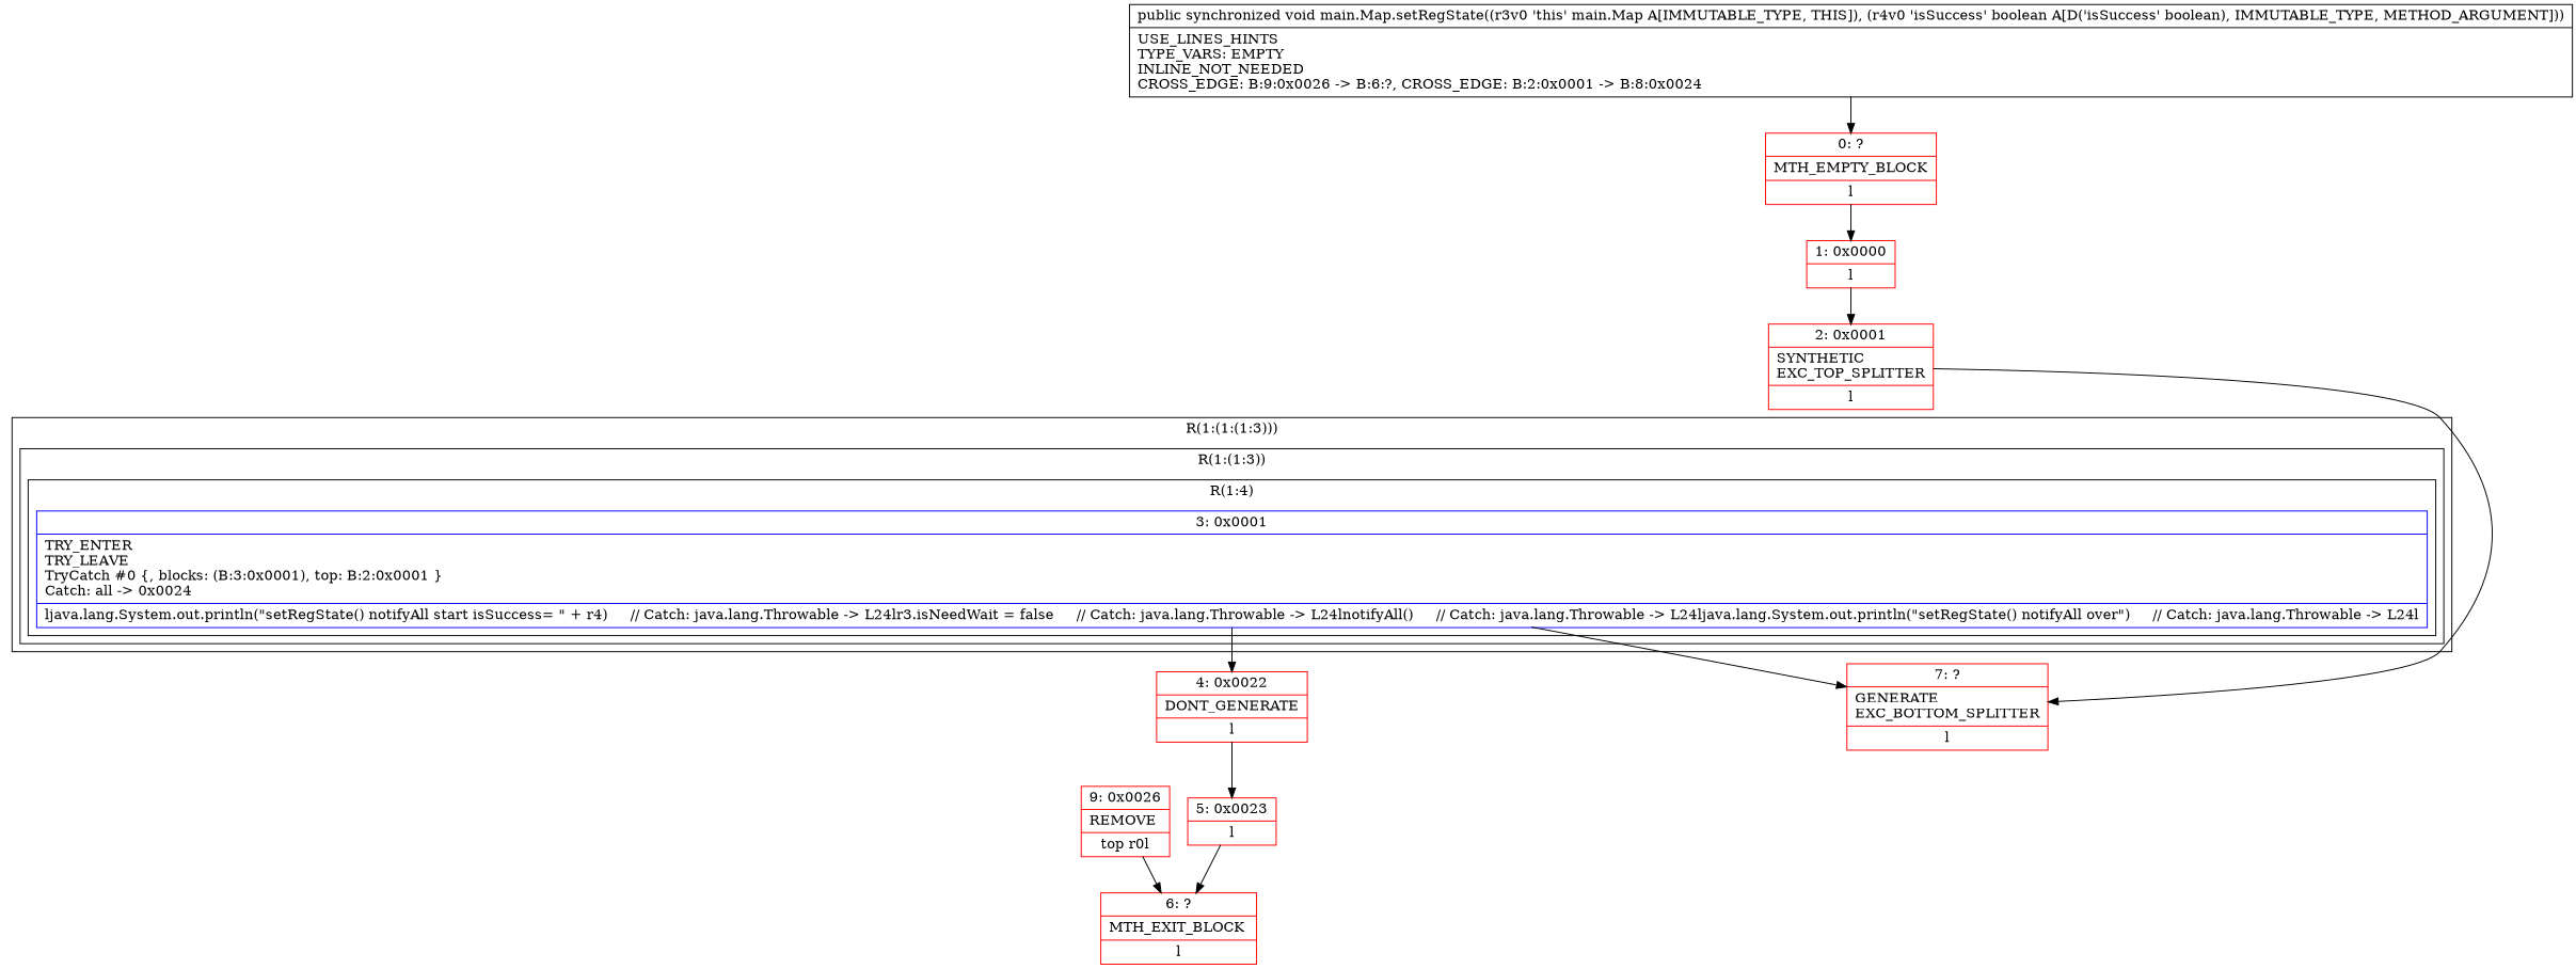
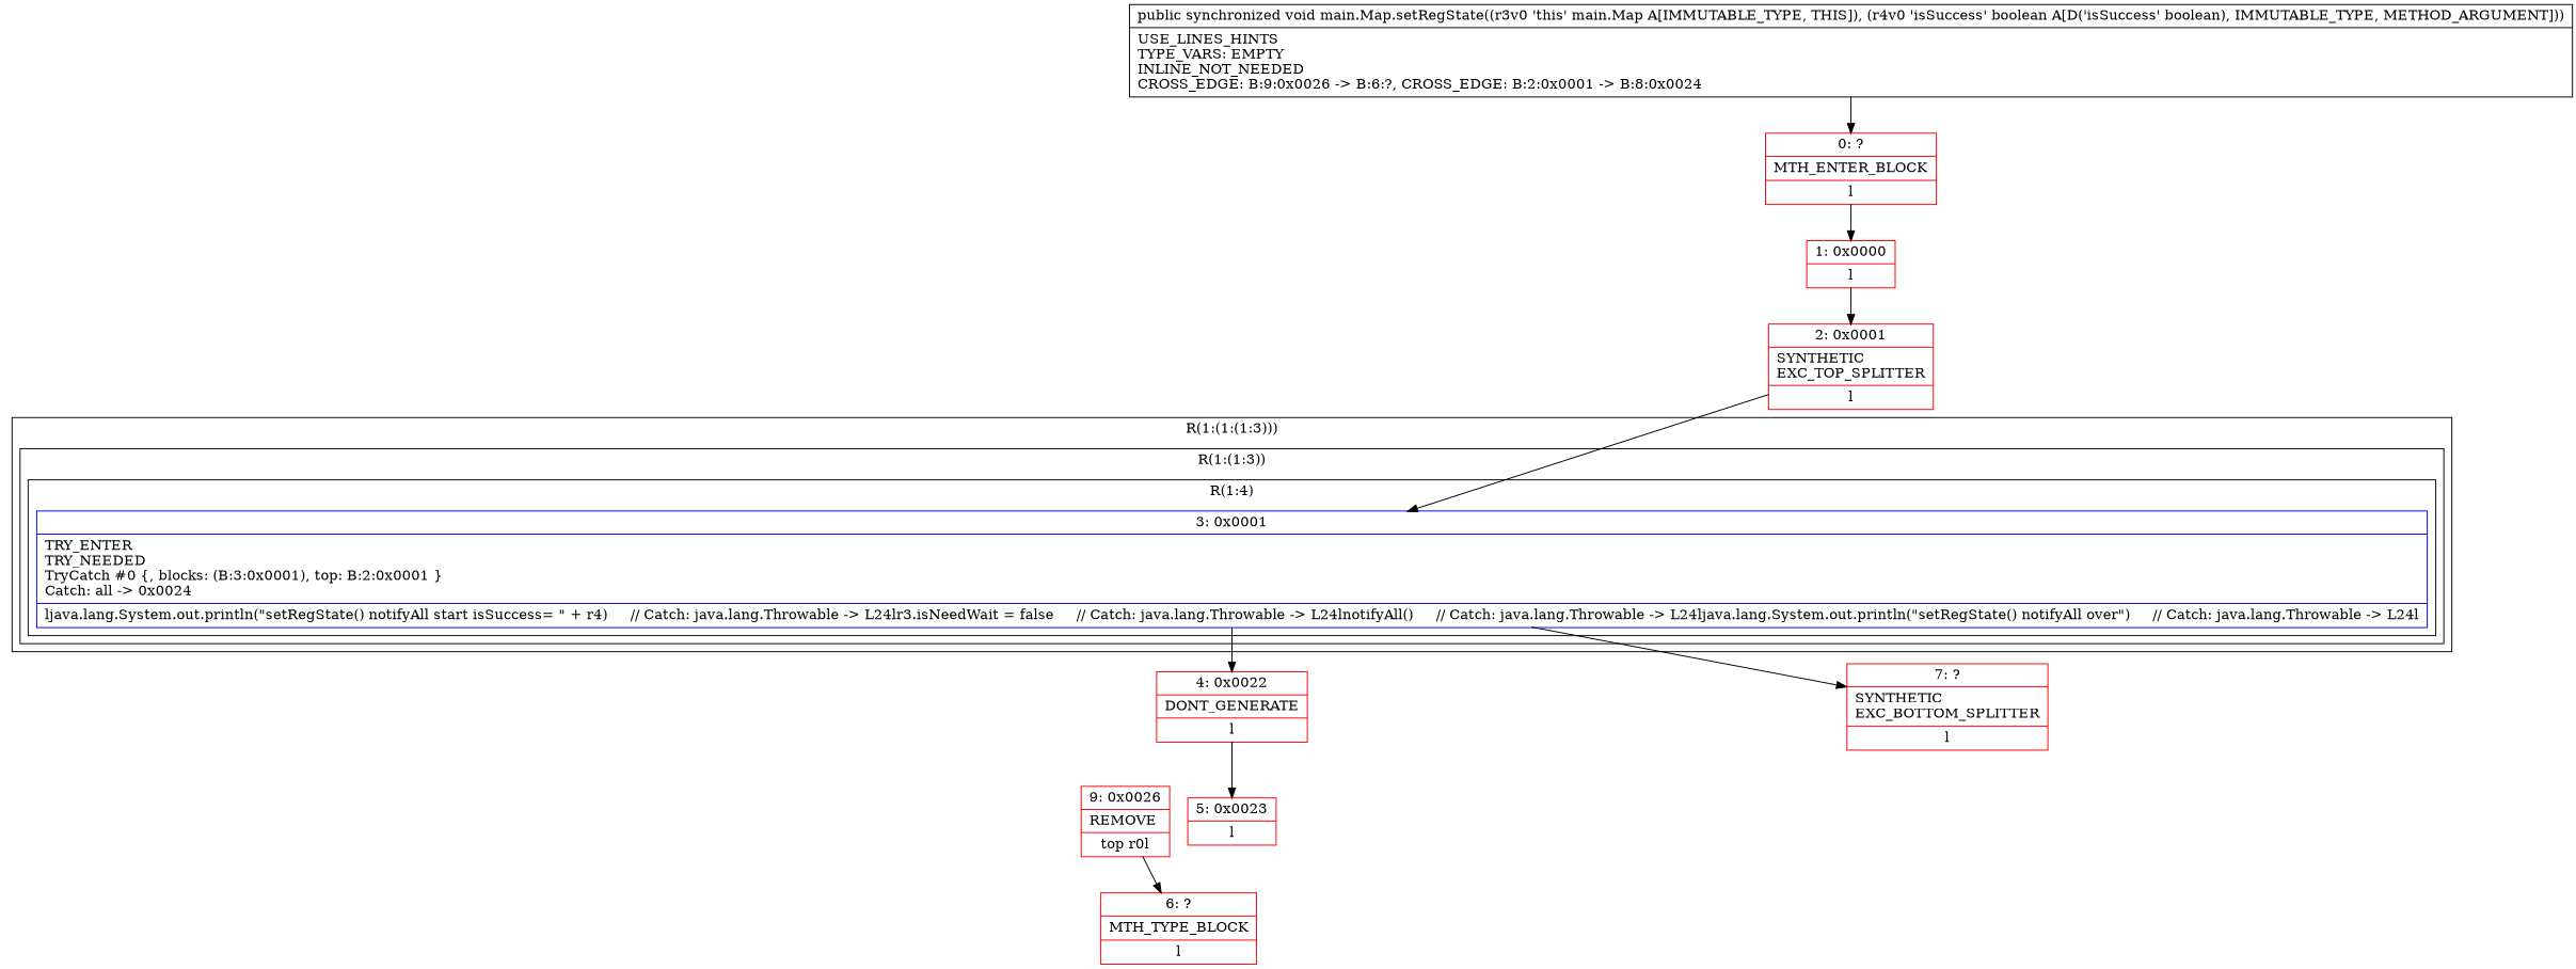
  digraph {
    fontname="DejaVu Serif"
    node [color=red fontname="DejaVu Serif" shape=record]
    edge [fontname="DejaVu Serif"]
-   n1 [color=blue label="{3\:\ 0x0001|TRY_ENTER\lTRY_LEAVE\lTryCatch #0 \{, blocks: (B:3:0x0001), top: B:2:0x0001 \}\lCatch: all \-\> 0x0024\l|ljava.lang.System.out.println(\"setRegState() notifyAll start isSuccess= \" + r4)     \/\/ Catch: java.lang.Throwable \-\> L24lr3.isNeedWait = false     \/\/ Catch: java.lang.Throwable \-\> L24lnotifyAll()     \/\/ Catch: java.lang.Throwable \-\> L24ljava.lang.System.out.println(\"setRegState() notifyAll over\")     \/\/ Catch: java.lang.Throwable \-\> L24l}"]
+   n1 [color=blue label="{3\:\ 0x0001|TRY_ENTER\lTRY_NEEDED\lTryCatch #0 \{, blocks: (B:3:0x0001), top: B:2:0x0001 \}\lCatch: all \-\> 0x0024\l|ljava.lang.System.out.println(\"setRegState() notifyAll start isSuccess= \" + r4)     \/\/ Catch: java.lang.Throwable \-\> L24lr3.isNeedWait = false     \/\/ Catch: java.lang.Throwable \-\> L24lnotifyAll()     \/\/ Catch: java.lang.Throwable \-\> L24ljava.lang.System.out.println(\"setRegState() notifyAll over\")     \/\/ Catch: java.lang.Throwable \-\> L24l}"]
    n2 [label="{4\:\ 0x0022|DONT_GENERATE\l|l}"]
-   n3 [label="{7\:\ ?|GENERATE\lEXC_BOTTOM_SPLITTER\l|l}"]
+   n3 [label="{7\:\ ?|SYNTHETIC\lEXC_BOTTOM_SPLITTER\l|l}"]
    n4 [label="{5\:\ 0x0023|l}"]
-   n5 [label="{0\:\ ?|MTH_EMPTY_BLOCK\l|l}"]
+   n5 [label="{0\:\ ?|MTH_ENTER_BLOCK\l|l}"]
    n6 [label="{1\:\ 0x0000|l}"]
    n7 [label="{2\:\ 0x0001|SYNTHETIC\lEXC_TOP_SPLITTER\l|l}"]
-   n8 [label="{6\:\ ?|MTH_EXIT_BLOCK\l|l}"]
+   n8 [label="{6\:\ ?|MTH_TYPE_BLOCK\l|l}"]
    n9 [label="{9\:\ 0x0026|REMOVE\l|top r0l}"]
    n10 [label="{public synchronized void main.Map.setRegState((r3v0 'this' main.Map A[IMMUTABLE_TYPE, THIS]), (r4v0 'isSuccess' boolean A[D('isSuccess' boolean), IMMUTABLE_TYPE, METHOD_ARGUMENT]))  | USE_LINES_HINTS\lTYPE_VARS: EMPTY\lINLINE_NOT_NEEDED\lCROSS_EDGE: B:9:0x0026 \-\> B:6:?, CROSS_EDGE: B:2:0x0001 \-\> B:8:0x0024\l}" color=""]
    subgraph cluster_1 {
      label="R(1:(1:(1:3)))"
      subgraph cluster_2 {
        label="R(1:(1:3))"
        subgraph cluster_3 {
          label="R(1:4)"
          n1
        }
      }
    }
    n1 -> n2
    n1 -> n3
    n2 -> n4
-   n4 -> n8
    n5 -> n6
    n6 -> n7
-   n7 -> n3
+   n7 -> n1
    n9 -> n8
    n10 -> n5
  }
